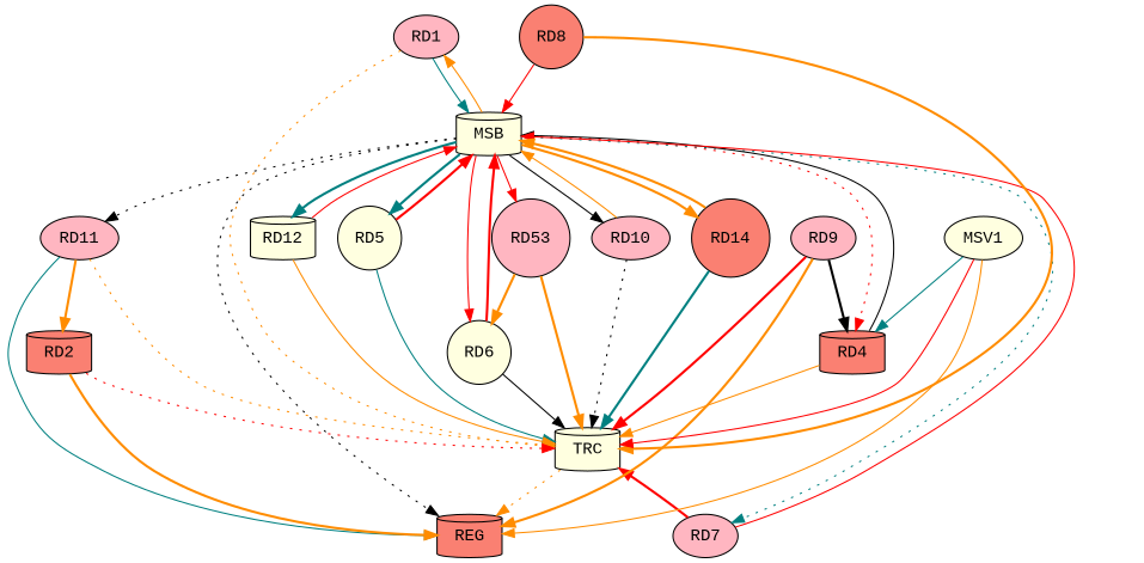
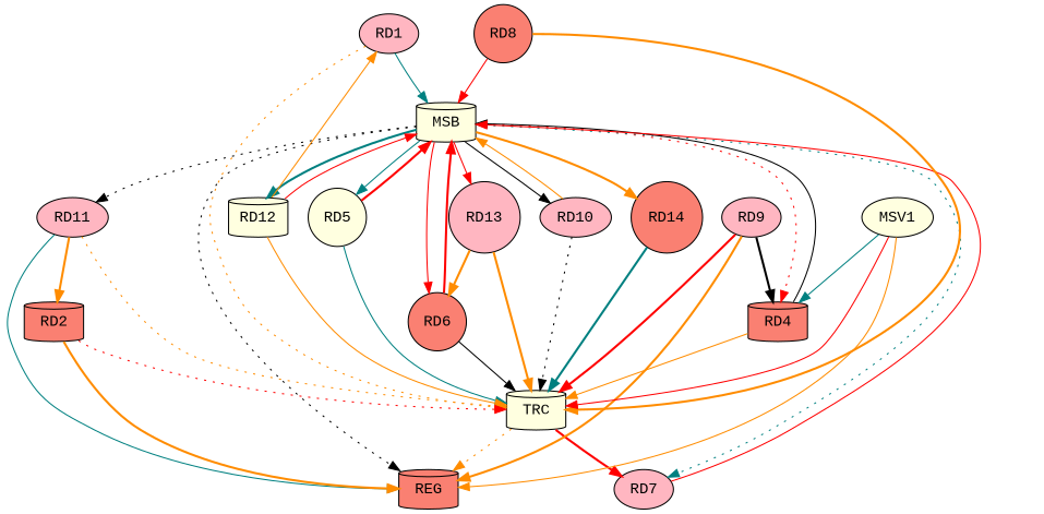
  strict digraph {
    fontname="Liberation Mono"
    node [fillcolor=lightpink fontname="Liberation Mono" shape=ellipse style=filled]
    edge [color=darkorange fontname="Liberation Mono" style=solid]
    n1 [label=RD1]
    n2 [fillcolor=lightyellow label=MSB shape=cylinder]
    n3 [fillcolor=lightyellow label=TRC shape=cylinder]
    n4 [fillcolor=salmon label=REG shape=cylinder]
    n5 [fillcolor=salmon label=RD4 shape=cylinder]
    n6 [fillcolor=lightyellow label=RD5 shape=circle]
-   n7 [fillcolor=lightyellow label=RD6 shape=circle]
+   n7 [fillcolor=salmon label=RD6 shape=circle]
    n8 [label=RD7]
    n9 [label=RD10]
    n10 [label=RD11]
    n11 [fillcolor=lightyellow label=RD12 shape=cylinder]
-   n12 [label=RD53 shape=circle]
+   n12 [label=RD13 shape=circle]
    n13 [fillcolor=salmon label=RD14 shape=circle]
    n14 [fillcolor=salmon label=RD2 shape=cylinder]
    n15 [fillcolor=salmon label=RD8 shape=circle]
    n16 [label=RD9]
    n17 [fillcolor=lightyellow label=MSV1]
    n1 -> n2 [color=teal]
    n1 -> n3 [style=dotted]
-   n2 -> n1
+   n11 -> n1
    n2 -> n4 [color=black style=dotted]
    n2 -> n5 [color=red style=dotted]
-   n2 -> n6 [color=teal style=bold]
+   n2 -> n6 [color=teal]
    n2 -> n7 [color=red]
    n2 -> n8 [color=teal style=dotted]
    n2 -> n9 [color=black]
    n2 -> n10 [color=black style=dotted]
    n2 -> n11 [color=teal style=bold]
    n2 -> n12 [color=red]
    n2 -> n13 [style=bold]
    n3 -> n4 [style=dotted]
    n5 -> n2 [color=black]
    n5 -> n3
    n6 -> n2 [color=red style=bold]
    n6 -> n3 [color=teal]
    n7 -> n2 [color=red style=bold]
    n7 -> n3 [color=black]
    n8 -> n2 [color=red]
-   n8 -> n3 [color=red style=bold]
+   n3 -> n8 [color=red style=bold]
    n9 -> n2
    n9 -> n3 [color=black style=dotted]
    n10 -> n3 [style=dotted]
    n10 -> n4 [color=teal]
    n10 -> n14 [style=bold]
    n11 -> n2 [color=red]
    n11 -> n3
    n12 -> n3 [style=bold]
    n12 -> n7 [style=bold]
-   n13 -> n2 [style=bold]
    n13 -> n3 [color=teal style=bold]
    n14 -> n3 [color=red style=dotted]
    n14 -> n4 [style=bold]
    n15 -> n2 [color=red]
    n15 -> n3 [style=bold]
    n16 -> n3 [color=red style=bold]
    n16 -> n4 [style=bold]
    n16 -> n5 [color=black style=bold]
    n17 -> n3 [color=red]
    n17 -> n4
    n17 -> n5 [color=teal]
  }
